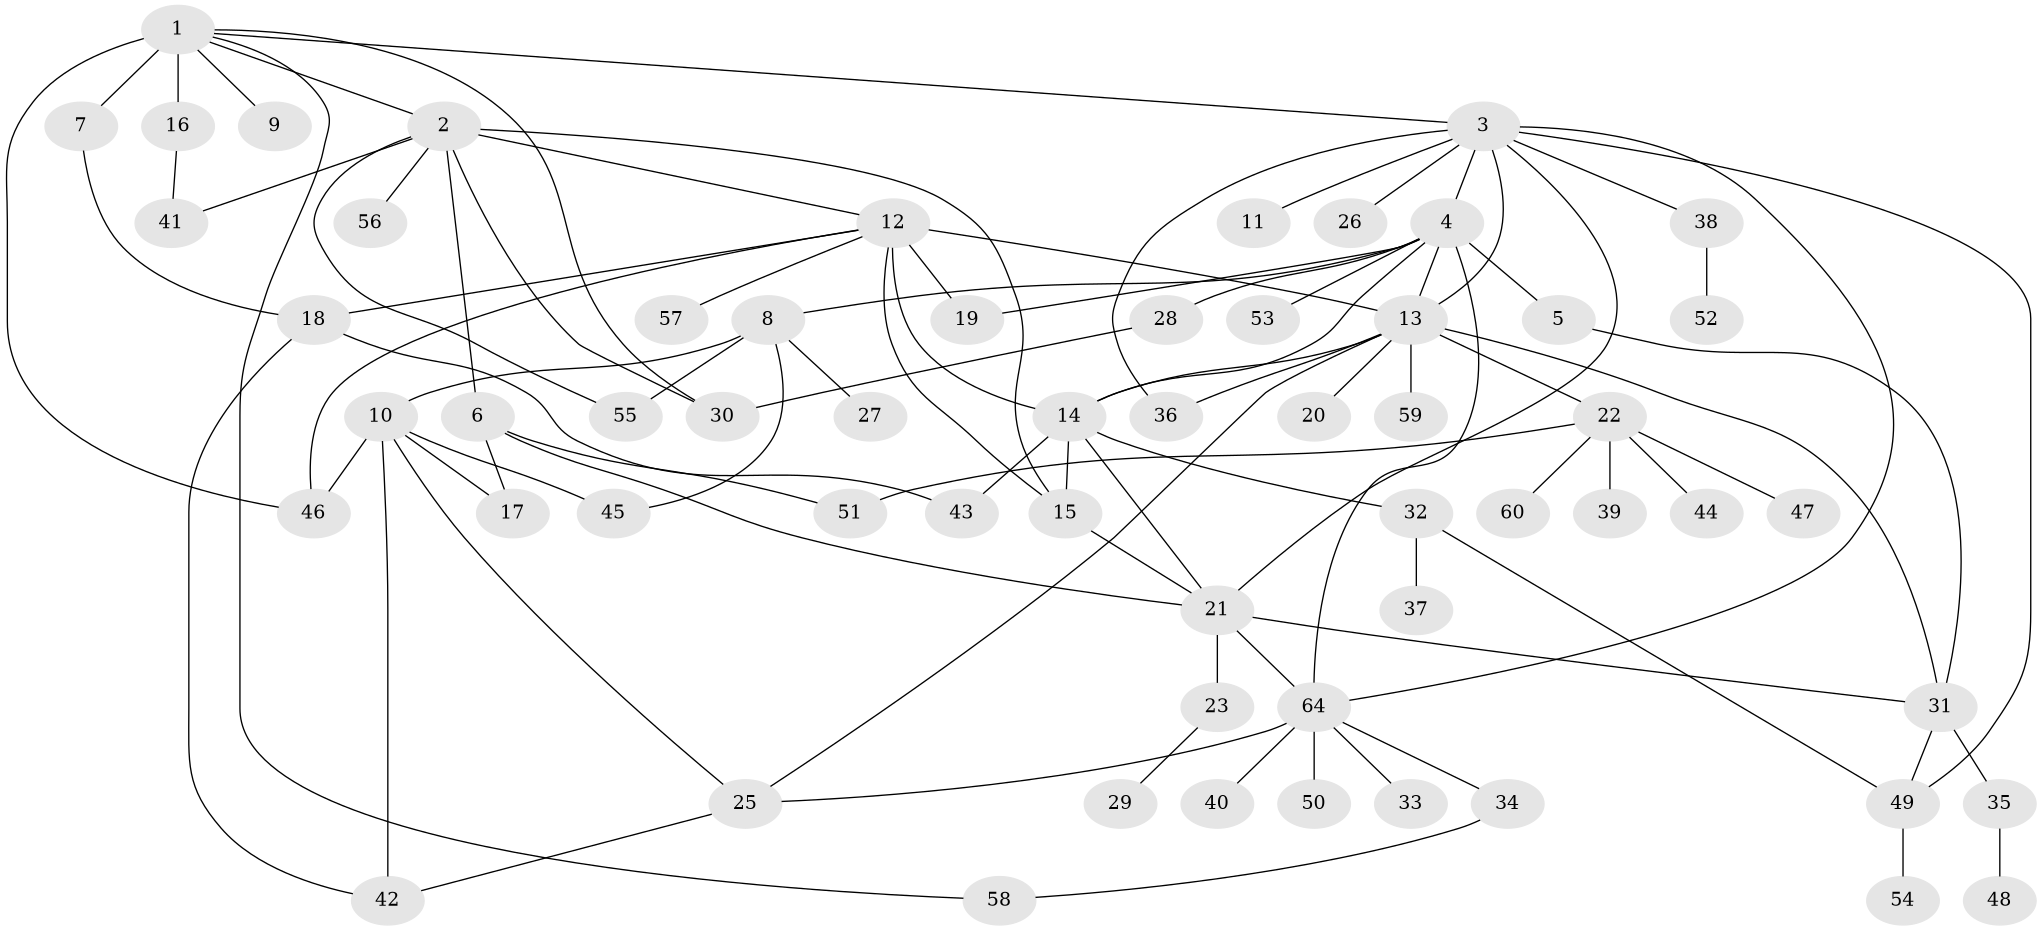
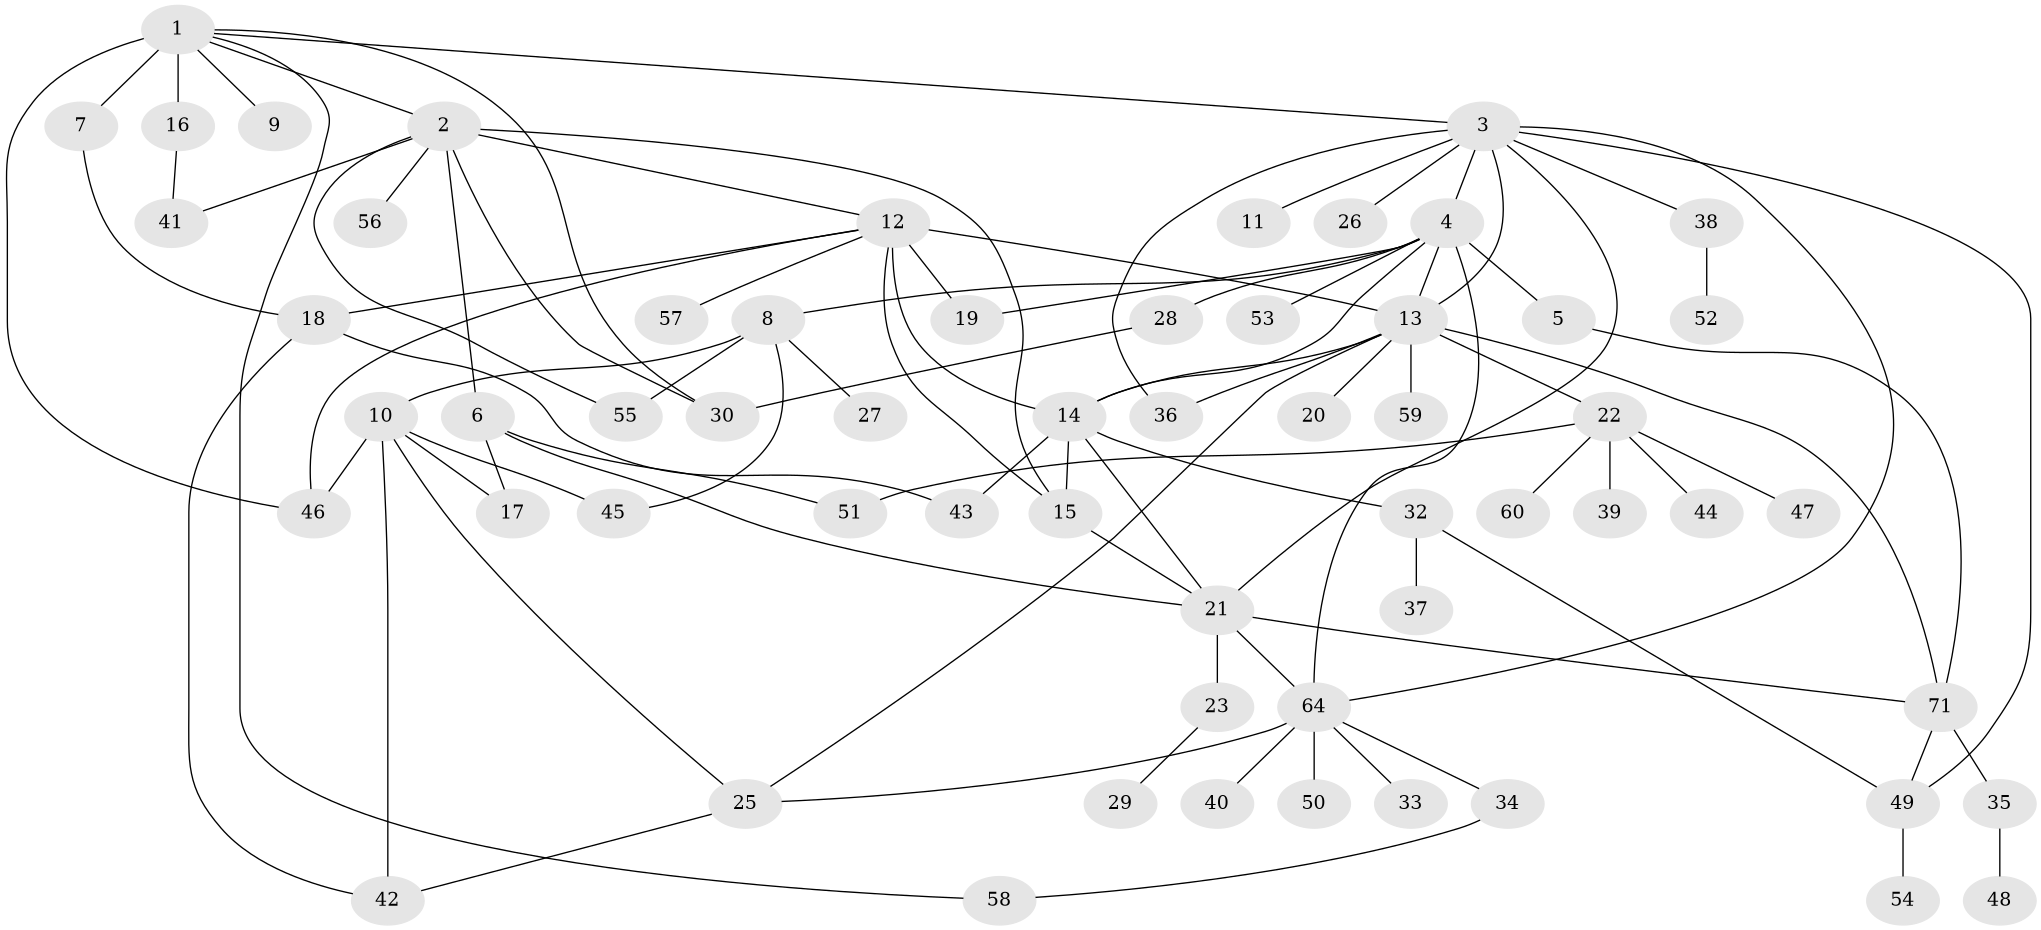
  graph {
    node [color=gray90 style=filled]
    edge [weight=1.0]
    1
    2
    3
    7
    9
    16
    30
    46
    58
    6
    12
    15
    41
    55
    56
    4
    11
    13
    21
    n20 [label=64]
    26
    36
    38
    49
    18
    17
    51
    14
    19
    57
    5
    8
    28
    53
-   31
+   31 [label=71]
    25
    20
    22
    59
    23
    33
    34
    40
    50
    52
    54
    10
    27
    45
    32
    43
    35
    42
    39
    44
    47
    60
    37
    29
    48
    1 -- 2
    1 -- 3
    1 -- 7
    1 -- 9
    1 -- 16 [weight=4.0]
    1 -- 30
    1 -- 46
    1 -- 58
    2 -- 30
    2 -- 6 [weight=2.0]
    2 -- 12
    2 -- 15
    2 -- 41
    2 -- 55
    2 -- 56
    3 -- 4
    3 -- 11
    3 -- 13
    3 -- 21
    3 -- n20
    3 -- 26
    3 -- 36
    3 -- 38
    3 -- 49
    7 -- 18
    16 -- 41
    6 -- 21
    6 -- 17
    6 -- 51
    12 -- 46
    12 -- 15
    12 -- 13
    12 -- 18
    12 -- 14 [weight=6.0]
    12 -- 19
    12 -- 57
    15 -- 21
    4 -- 13
    4 -- n20
    4 -- 14
    4 -- 19
    4 -- 5 [weight=4.0]
    4 -- 8
    4 -- 28
    4 -- 53
    13 -- 36
    13 -- 14
    13 -- 31
    13 -- 25
    13 -- 20
    13 -- 22
    13 -- 59
    21 -- n20
    21 -- 31 [weight=3.0]
    21 -- 23
    n20 -- 25
    n20 -- 33
    n20 -- 34
    n20 -- 40 [weight=2.0]
    n20 -- 50
    38 -- 52
    49 -- 54 [weight=2.0]
    18 -- 43
    18 -- 42
    14 -- 15
    14 -- 21
    14 -- 32
    14 -- 43
    5 -- 31
    8 -- 55
    8 -- 10
    8 -- 27
    8 -- 45
    28 -- 30 [weight=2.0]
    31 -- 49
    31 -- 35
    25 -- 42
    22 -- 51
    22 -- 39
    22 -- 44
    22 -- 47
    22 -- 60
    23 -- 29
    34 -- 58
    10 -- 46
    10 -- 17
    10 -- 25
    10 -- 45
    10 -- 42
    32 -- 49
    32 -- 37 [weight=2.0]
    35 -- 48
  }
